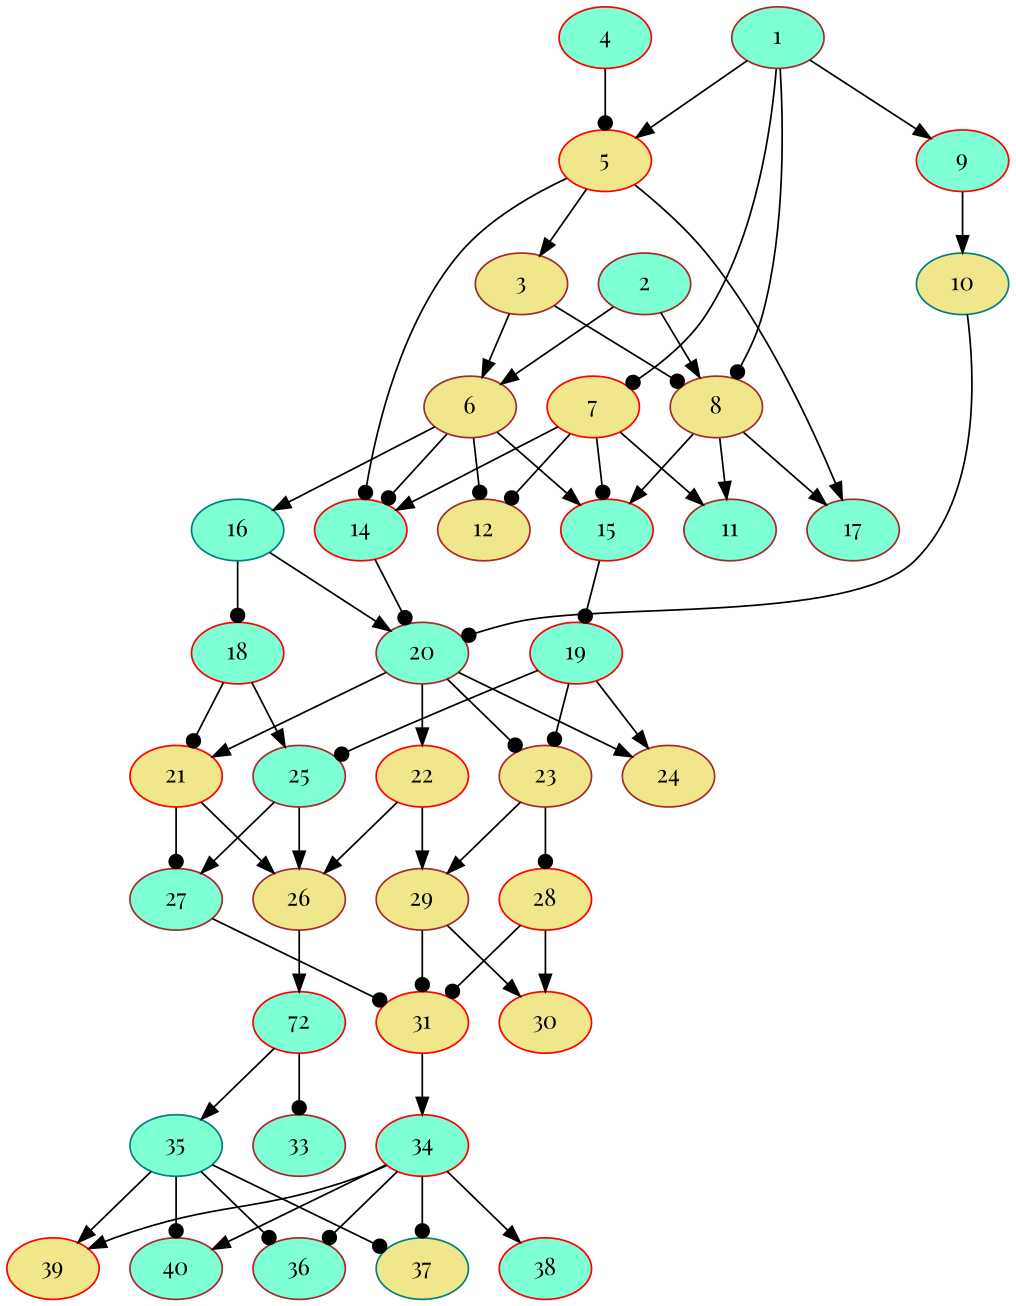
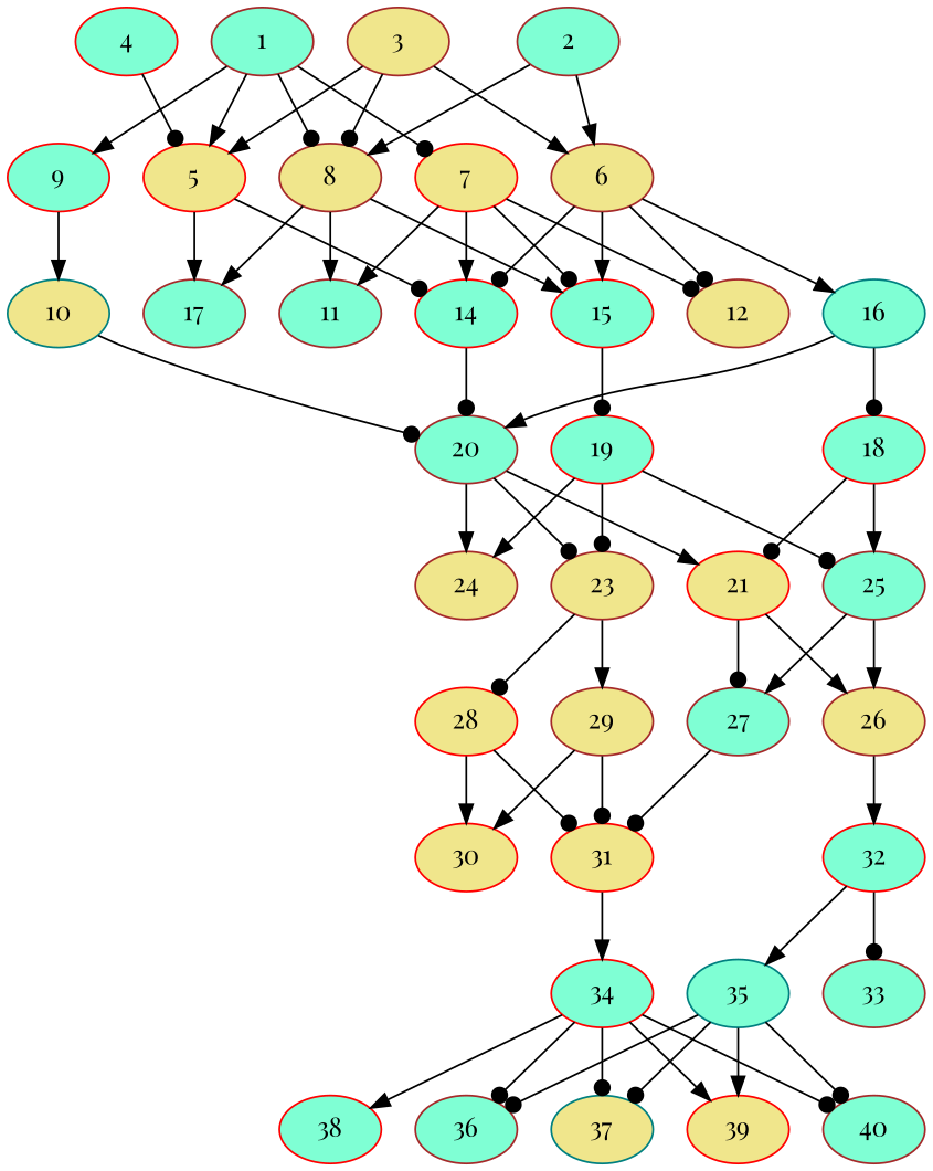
  digraph {
    fontname="Playfair Display"
    node [alpha=0.04 color=brown fillcolor=aquamarine fontname="Playfair Display" style=filled]
    edge [arrowhead=normal fontname="Playfair Display"]
    1 [alpha=0.13 expect_size=33245184]
    5 [alpha=0.02 color=red expect_size=10942464 fillcolor=khaki]
    7 [alpha=0.17 color=red expect_size=37068800 fillcolor=khaki]
    8 [expect_size=49096704 fillcolor=khaki]
    9 [alpha=0.14 color=red expect_size=43908096]
    14 [alpha=0.19 color=red expect_size=22805504]
    17 [alpha=0.05 expect_size=10473472]
    12 [alpha=0.17 expect_size=28162048 fillcolor=khaki]
    15 [alpha=0.05 color=red expect_size=15114240]
    11 [alpha=0.19 expect_size=44756992]
    10 [alpha=0.16 color=teal expect_size=7988224 fillcolor=khaki]
    20 [alpha=0.02 expect_size=46040064]
    19 [alpha=0.14 color=red expect_size=12810240]
    2 [alpha=0.00 expect_size=40432640]
    6 [alpha=0.16 expect_size=43214848 fillcolor=khaki]
    16 [alpha=0.07 color=teal expect_size=20171776]
    18 [alpha=0.09 color=red expect_size=49854464]
    3 [alpha=0.18 expect_size=36808704 fillcolor=khaki]
    4 [alpha=0.17 color=red expect_size=46835712]
    21 [alpha=0.02 color=red expect_size=36443136 fillcolor=khaki]
    23 [alpha=0.05 expect_size=27316224 fillcolor=khaki]
    24 [alpha=0.11 expect_size=17229824 fillcolor=khaki]
-   22 [alpha=0.17 color=red expect_size=33812480 fillcolor=khaki]
    25 [alpha=0.19 expect_size=14265344]
    26 [expect_size=26050560 fillcolor=khaki]
    27 [alpha=0.01 expect_size=41516032]
    29 [alpha=0.11 expect_size=28661760 fillcolor=khaki]
    28 [alpha=0.18 color=red expect_size=6471680 fillcolor=khaki]
-   32 [alpha=0.16 color=red expect_size=27079680 label=72]
+   32 [alpha=0.16 color=red expect_size=27079680]
    31 [alpha=0.15 color=red expect_size=21532672 fillcolor=khaki]
    30 [color=red expect_size=15665152 fillcolor=khaki]
    33 [alpha=0.06 expect_size=20312064]
    35 [alpha=0.06 color=teal expect_size=11748352]
    34 [color=red expect_size=32794624]
    36 [alpha=0.14 expect_size=10059776]
    37 [color=teal expect_size=18515968 fillcolor=khaki]
    39 [alpha=0.06 color=red expect_size=16452608 fillcolor=khaki]
    40 [alpha=0.16 expect_size=41267200]
    38 [alpha=0.14 color=red expect_size=21756928]
    1 -> 5
    1 -> 7 [arrowhead=dot]
    1 -> 8 [arrowhead=dot]
    1 -> 9
    5 -> 14 [arrowhead=dot]
    5 -> 17
    7 -> 14
    7 -> 12 [arrowhead=dot]
    7 -> 15 [arrowhead=dot]
    7 -> 11
    8 -> 17
    8 -> 15
    8 -> 11
    9 -> 10
    14 -> 20 [arrowhead=dot]
    15 -> 19 [arrowhead=dot]
    10 -> 20 [arrowhead=dot]
    20 -> 21
    20 -> 23 [arrowhead=dot]
    20 -> 24
-   20 -> 22
    19 -> 23 [arrowhead=dot]
    19 -> 24
    19 -> 25 [arrowhead=dot]
    2 -> 8
    2 -> 6
    6 -> 14 [arrowhead=dot]
    6 -> 12 [arrowhead=dot]
    6 -> 15
    6 -> 16
    16 -> 20
    16 -> 18 [arrowhead=dot]
    18 -> 21 [arrowhead=dot]
    18 -> 25
-   5 -> 3
+   3 -> 5
    3 -> 8 [arrowhead=dot]
    3 -> 6
    4 -> 5 [arrowhead=dot]
    21 -> 26
    21 -> 27 [arrowhead=dot]
    23 -> 29
    23 -> 28 [arrowhead=dot]
-   22 -> 26
-   22 -> 29
    25 -> 26
    25 -> 27
    26 -> 32
    27 -> 31 [arrowhead=dot]
    29 -> 31 [arrowhead=dot]
    29 -> 30
    28 -> 31 [arrowhead=dot]
    28 -> 30
    32 -> 33 [arrowhead=dot]
    32 -> 35
    31 -> 34
    35 -> 36 [arrowhead=dot]
    35 -> 37 [arrowhead=dot]
    35 -> 39
    35 -> 40 [arrowhead=dot]
    34 -> 36 [arrowhead=dot]
    34 -> 37 [arrowhead=dot]
    34 -> 39
-   34 -> 40
+   34 -> 40 [arrowhead=dot]
    34 -> 38
  }
